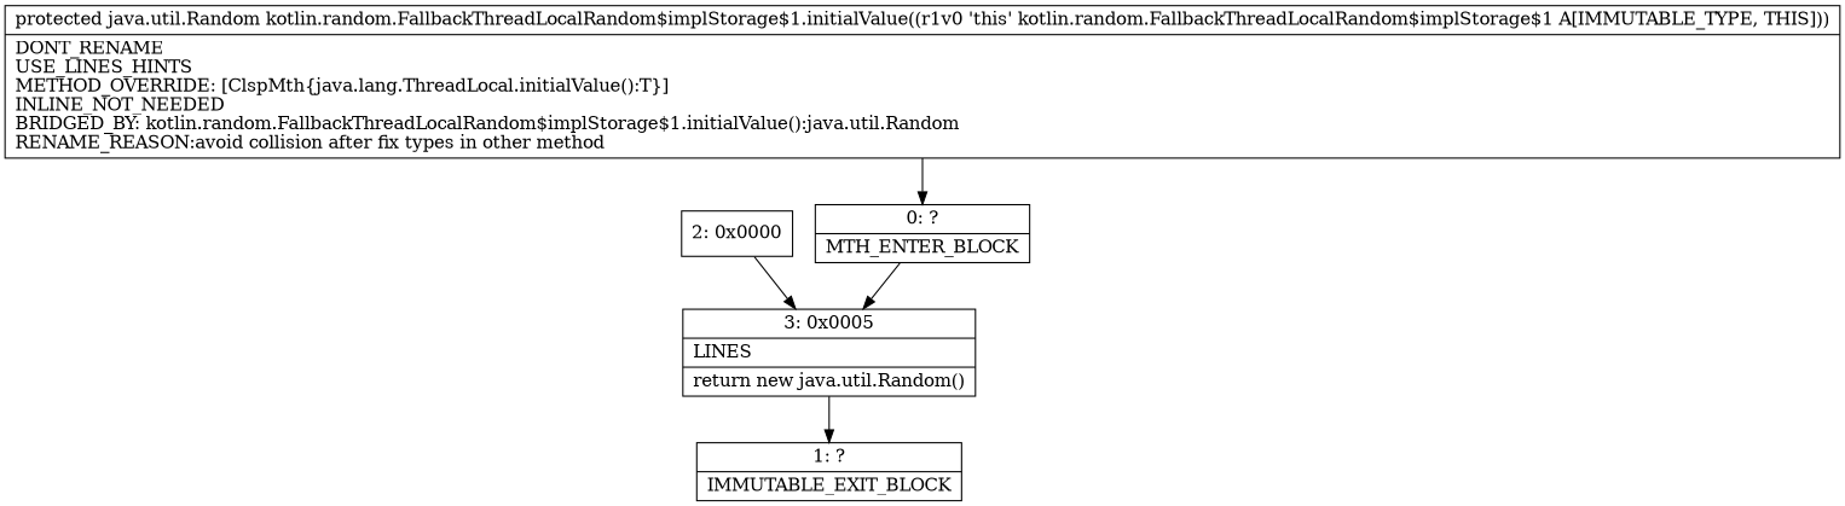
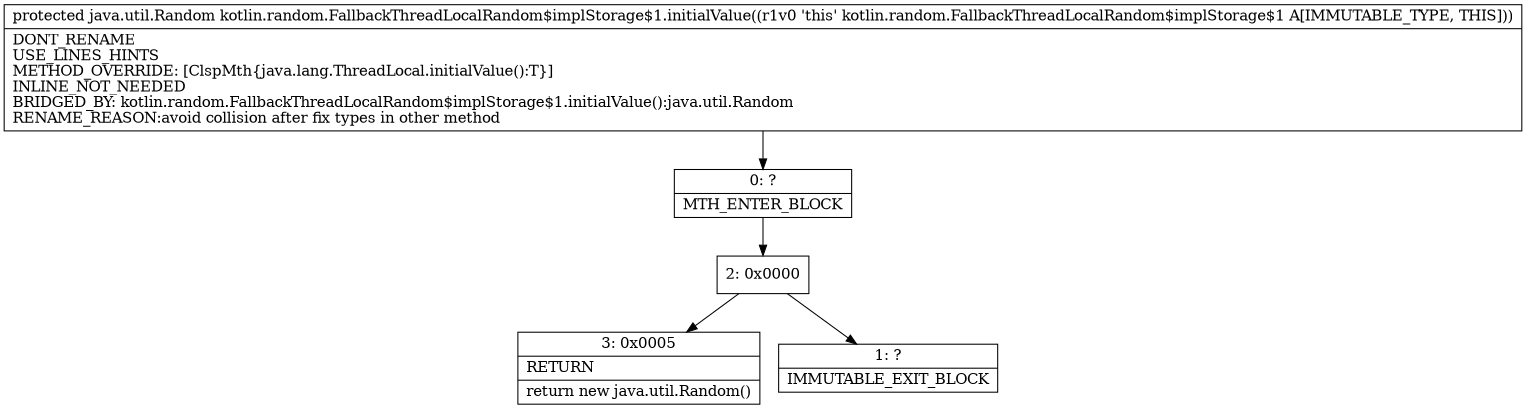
  digraph {
    node [shape=record]
    n1 [label="{0\:\ ?|MTH_ENTER_BLOCK\l}"]
    n2 [label="{2\:\ 0x0000}"]
-   n3 [label="{3\:\ 0x0005|LINES\l|return new java.util.Random()\l}"]
+   n3 [label="{3\:\ 0x0005|RETURN\l|return new java.util.Random()\l}"]
    n4 [label="{1\:\ ?|IMMUTABLE_EXIT_BLOCK\l}"]
    n5 [label="{protected java.util.Random kotlin.random.FallbackThreadLocalRandom$implStorage$1.initialValue((r1v0 'this' kotlin.random.FallbackThreadLocalRandom$implStorage$1 A[IMMUTABLE_TYPE, THIS]))  | DONT_RENAME\lUSE_LINES_HINTS\lMETHOD_OVERRIDE: [ClspMth\{java.lang.ThreadLocal.initialValue():T\}]\lINLINE_NOT_NEEDED\lBRIDGED_BY: kotlin.random.FallbackThreadLocalRandom$implStorage$1.initialValue():java.util.Random\lRENAME_REASON:avoid collision after fix types in other method\l}"]
-   n1 -> n3
+   n1 -> n2
    n2 -> n3
-   n3 -> n4
+   n2 -> n4
    n5 -> n1
  }
